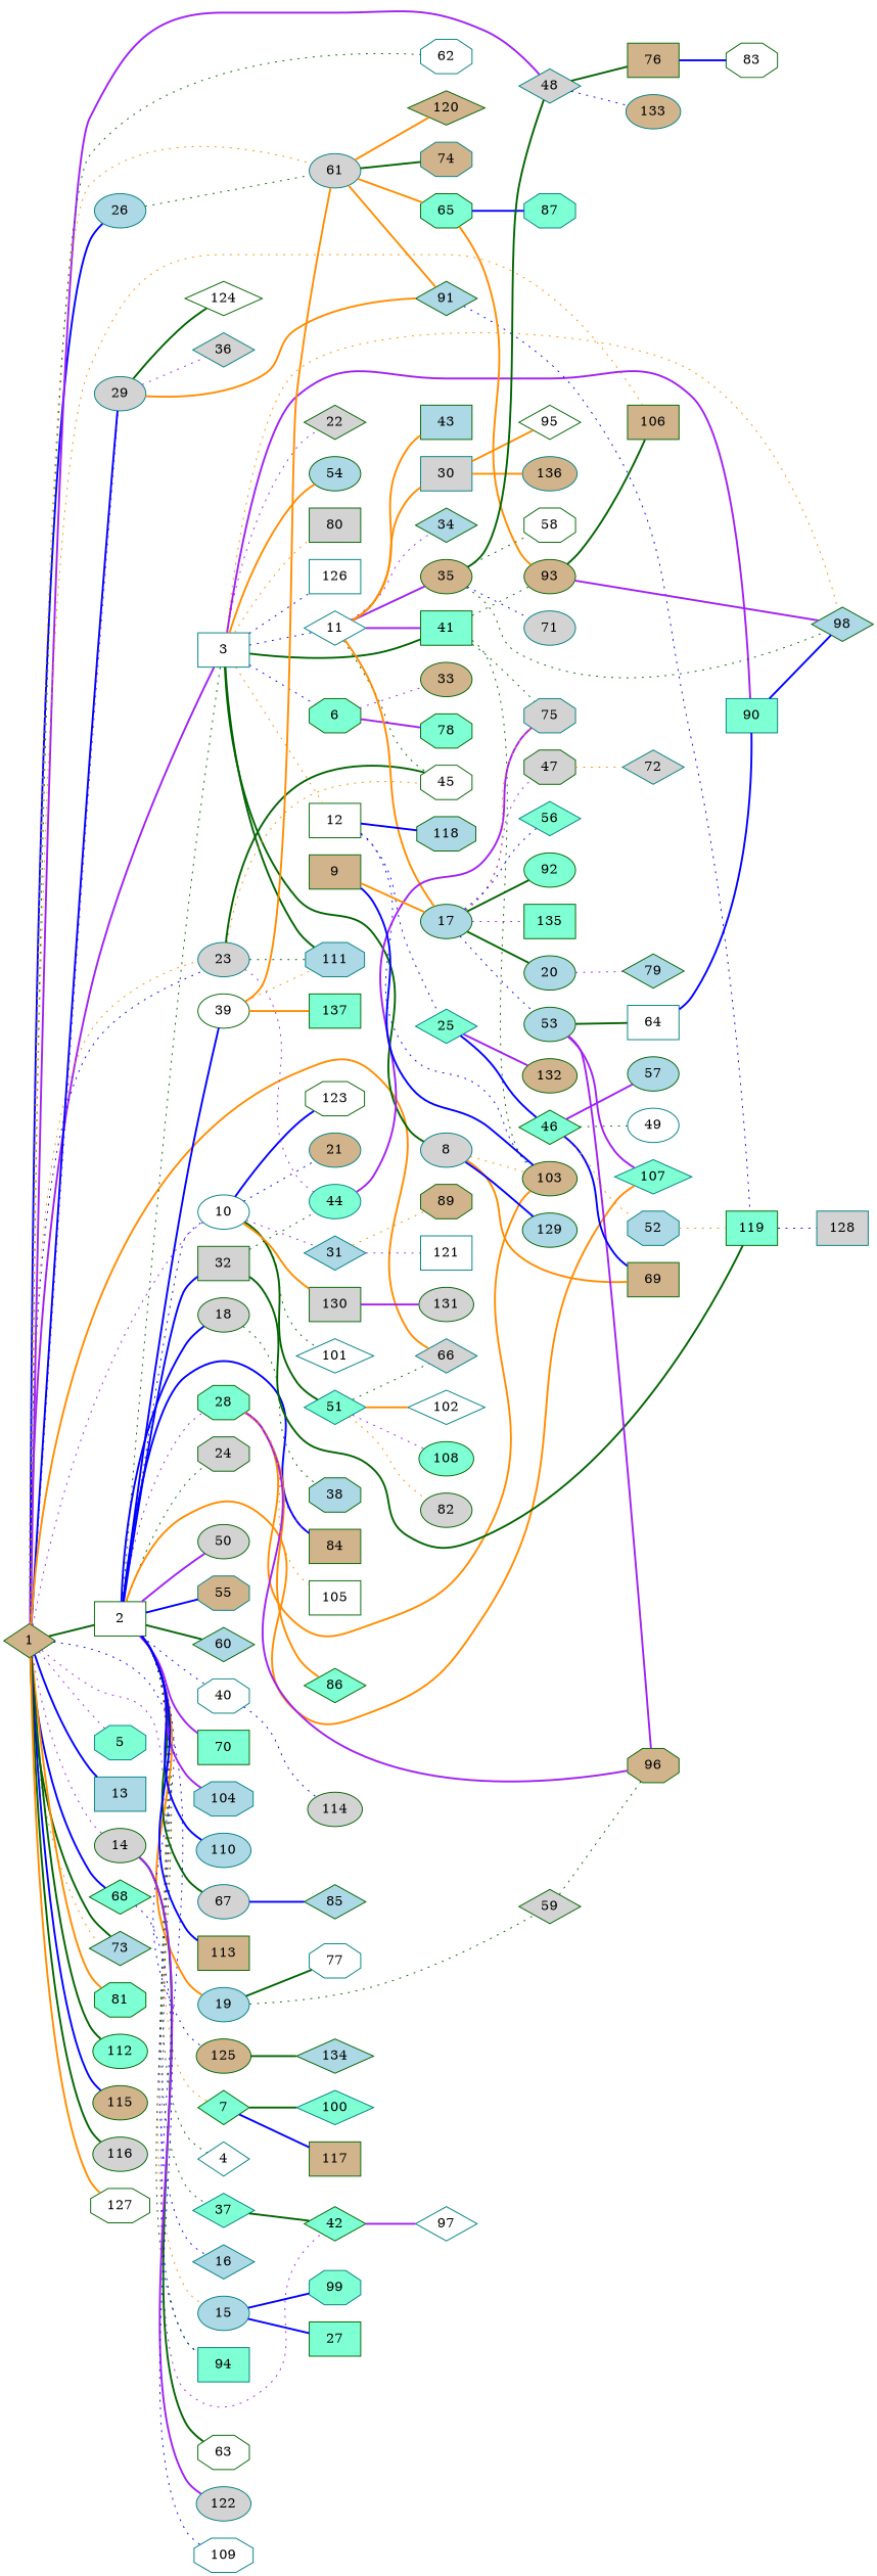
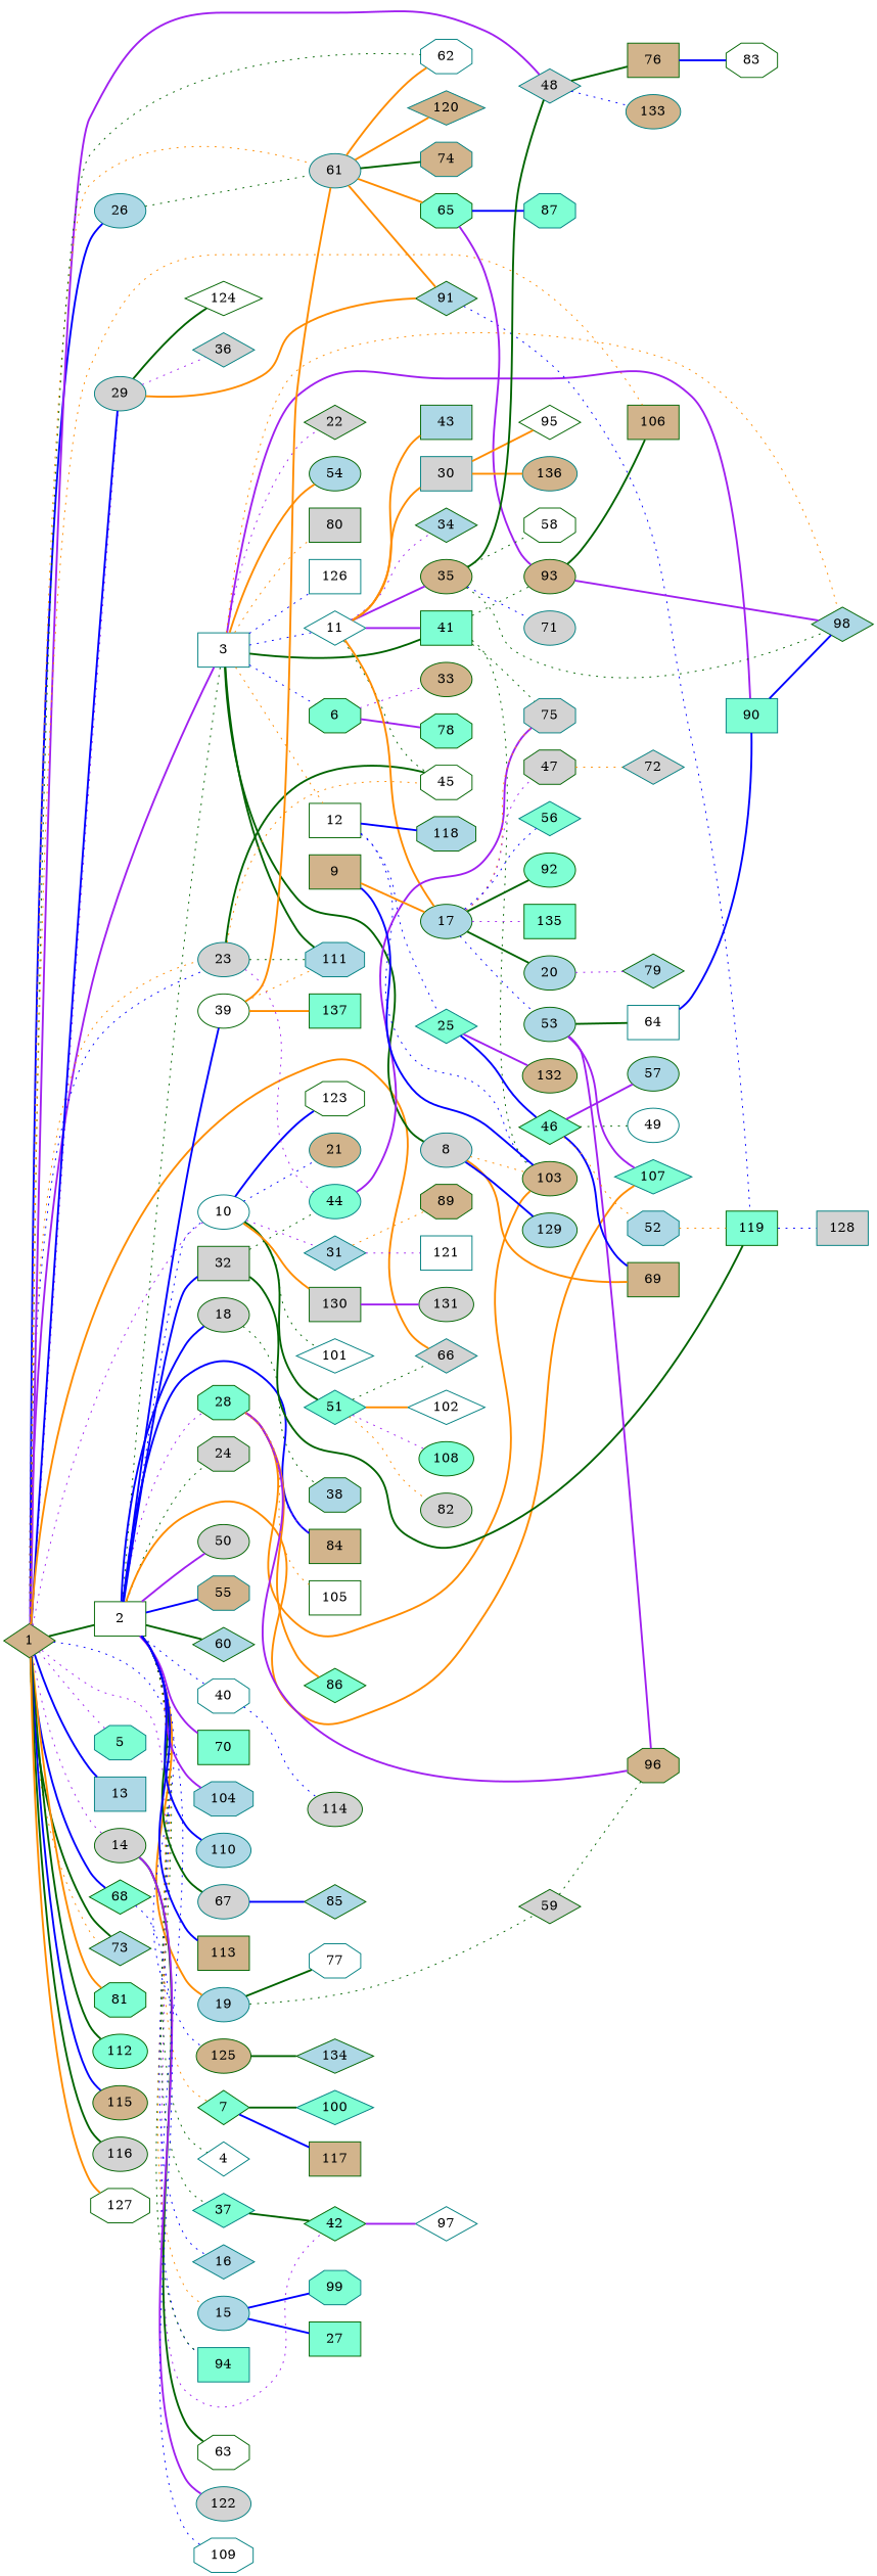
  graph {
    rankdir=LR
    node [color=darkgreen fillcolor=aquamarine shape=ellipse style=filled]
    edge [color=darkgreen style=bold]
    1 [fillcolor=tan shape=diamond]
    2 [fillcolor=white shape=box]
    3 [color=teal fillcolor=white shape=box]
    5 [color=teal shape=octagon]
    10 [color=teal fillcolor=white]
    13 [color=teal fillcolor=lightblue shape=box]
    14 [fillcolor=lightgrey]
    23 [color=teal fillcolor=lightgrey]
    26 [color=teal fillcolor=lightblue]
    29 [color=teal fillcolor=lightgrey]
    42 [shape=diamond]
    48 [color=teal fillcolor=lightgrey shape=diamond]
    61 [color=teal fillcolor=lightgrey]
    62 [color=teal fillcolor=white shape=octagon]
    66 [color=teal fillcolor=lightgrey shape=diamond]
    68 [shape=diamond]
    73 [fillcolor=lightblue shape=diamond]
    81 [shape=octagon]
    94 [color=teal shape=box]
    106 [fillcolor=tan shape=box]
    112
    115 [fillcolor=tan]
    116 [fillcolor=lightgrey]
    127 [fillcolor=white shape=octagon]
    4 [color=teal fillcolor=white shape=diamond]
    7 [shape=diamond]
    15 [color=teal fillcolor=lightblue]
    16 [color=teal fillcolor=lightblue shape=diamond]
    18 [fillcolor=lightgrey]
    19 [color=teal fillcolor=lightblue]
    24 [fillcolor=lightgrey shape=octagon]
    28 [shape=octagon]
    32 [fillcolor=lightgrey shape=box]
    37 [color=teal shape=diamond]
    39 [fillcolor=white]
    40 [color=teal fillcolor=white shape=octagon]
    50 [fillcolor=lightgrey]
    55 [color=teal fillcolor=tan shape=octagon]
    60 [fillcolor=lightblue shape=diamond]
    67 [color=teal fillcolor=lightgrey]
    70 [shape=box]
    84 [fillcolor=tan shape=box]
    104 [color=teal fillcolor=lightblue shape=octagon]
    107 [color=teal shape=diamond]
    110 [color=teal fillcolor=lightblue]
    113 [fillcolor=tan shape=box]
    125 [fillcolor=tan]
    6 [shape=octagon]
    8 [color=teal fillcolor=lightgrey]
    11 [color=teal fillcolor=white shape=diamond]
    12 [fillcolor=white shape=box]
    22 [fillcolor=lightgrey shape=diamond]
    41 [shape=box]
    54 [fillcolor=lightblue]
    80 [fillcolor=lightgrey shape=box]
    90 [color=teal shape=box]
    98 [fillcolor=lightblue shape=diamond]
    111 [color=teal fillcolor=lightblue shape=octagon]
    126 [color=teal fillcolor=white shape=box]
    21 [color=teal fillcolor=tan]
    31 [color=teal fillcolor=lightblue shape=diamond]
    51 [color=teal shape=diamond]
    101 [color=teal fillcolor=white shape=diamond]
    123 [fillcolor=white shape=octagon]
    130 [fillcolor=lightgrey shape=box]
    63 [fillcolor=white shape=octagon]
    122 [color=teal fillcolor=lightgrey]
    45 [fillcolor=white shape=octagon]
    44 [color=teal]
    36 [color=teal fillcolor=lightgrey shape=diamond]
    91 [fillcolor=lightblue shape=diamond]
    124 [fillcolor=white shape=diamond]
    97 [color=teal fillcolor=white shape=diamond]
    76 [fillcolor=tan shape=box]
    133 [color=teal fillcolor=tan]
    65 [shape=octagon]
    74 [color=teal fillcolor=tan shape=octagon]
-   120 [fillcolor=tan shape=diamond]
+   120 [color=teal fillcolor=tan shape=diamond]
    109 [color=teal fillcolor=white shape=octagon]
    100 [color=teal shape=diamond]
    117 [fillcolor=tan shape=box]
    27 [shape=box]
    99 [color=teal shape=octagon]
    38 [fillcolor=lightblue shape=octagon]
    59 [fillcolor=lightgrey shape=diamond]
    77 [color=teal fillcolor=white shape=octagon]
    103 [fillcolor=tan]
    86 [shape=diamond]
    96 [fillcolor=tan shape=octagon]
    105 [fillcolor=white shape=box]
    119 [shape=box]
    137 [shape=box]
    114 [fillcolor=lightgrey]
    85 [fillcolor=lightblue shape=diamond]
    134 [fillcolor=lightblue shape=diamond]
    33 [fillcolor=tan]
    78 [shape=octagon]
    69 [fillcolor=tan shape=box]
    129 [fillcolor=lightblue]
    9 [fillcolor=tan shape=box]
    17 [fillcolor=lightblue]
    30 [color=teal fillcolor=lightgrey shape=box]
    34 [fillcolor=lightblue shape=diamond]
    35 [fillcolor=tan]
    43 [fillcolor=lightblue shape=box]
    25 [color=teal shape=diamond]
    118 [fillcolor=lightblue shape=octagon]
    75 [color=teal fillcolor=lightgrey shape=octagon]
    93 [fillcolor=tan]
    20 [fillcolor=lightblue]
    47 [fillcolor=lightgrey shape=octagon]
    53 [fillcolor=lightblue]
    56 [color=teal shape=diamond]
    92
    135 [shape=box]
    89 [fillcolor=tan shape=octagon]
    121 [color=teal fillcolor=white shape=box]
    82 [fillcolor=lightgrey]
    102 [color=teal fillcolor=white shape=diamond]
    108
    131 [fillcolor=lightgrey]
    95 [fillcolor=white shape=diamond]
    136 [color=teal fillcolor=tan]
    58 [fillcolor=white shape=octagon]
    71 [color=teal fillcolor=lightgrey]
    46 [shape=diamond]
    132 [fillcolor=tan]
    79 [fillcolor=lightblue shape=diamond]
    72 [color=teal fillcolor=lightgrey shape=diamond]
    64 [color=teal fillcolor=white shape=box]
    49 [color=teal fillcolor=white]
    52 [color=teal fillcolor=lightblue shape=octagon]
    57 [fillcolor=lightblue]
    128 [color=teal fillcolor=lightgrey shape=box]
    83 [fillcolor=white shape=octagon]
    87 [color=teal shape=octagon]
    1 -- 2
    1 -- 3 [color=purple]
    1 -- 5 [color=purple style=dotted]
    1 -- 10 [color=purple style=dotted]
    1 -- 13 [color=blue]
    1 -- 14 [color=purple style=dotted]
    1 -- 23 [color=blue style=dotted]
    1 -- 23 [color=darkorange style=dotted]
    1 -- 26 [color=blue]
    1 -- 29 [color=purple style=dotted]
    1 -- 29 [color=blue]
    1 -- 42 [color=purple style=dotted]
    1 -- 48 [color=purple]
    1 -- 61 [color=darkorange style=dotted]
    1 -- 62 [style=dotted]
    1 -- 66 [color=darkorange]
    1 -- 68 [color=blue]
    1 -- 73 [color=darkorange style=dotted]
    1 -- 73
    1 -- 81 [color=darkorange]
    1 -- 94 [color=blue style=dotted]
    1 -- 106 [color=darkorange style=dotted]
    1 -- 112
    1 -- 115 [color=blue]
    1 -- 116
    1 -- 127 [color=darkorange]
    2 -- 3 [style=dotted]
    2 -- 10 [color=blue style=dotted]
    2 -- 94 [style=dotted]
    2 -- 4 [style=dotted]
    2 -- 7 [color=darkorange style=dotted]
    2 -- 15 [color=darkorange style=dotted]
    2 -- 16 [color=blue style=dotted]
    2 -- 18 [color=blue]
    2 -- 19 [color=darkorange]
    2 -- 24 [style=dotted]
    2 -- 28 [color=purple style=dotted]
    2 -- 32 [color=blue]
    2 -- 37 [style=dotted]
    2 -- 39 [color=blue]
    2 -- 40 [color=blue style=dotted]
    2 -- 50 [color=purple]
    2 -- 55 [color=blue]
    2 -- 60
    2 -- 67
    2 -- 70 [color=purple]
    2 -- 84 [color=blue]
    2 -- 104 [color=purple]
    2 -- 107 [color=darkorange]
    2 -- 110 [color=blue]
    2 -- 113 [color=blue]
    2 -- 125 [color=blue style=dotted]
    3 -- 6 [color=blue style=dotted]
    3 -- 8
    3 -- 11 [color=blue style=dotted]
    3 -- 12 [color=darkorange style=dotted]
    3 -- 22 [color=purple style=dotted]
    3 -- 41
    3 -- 54 [color=darkorange]
    3 -- 80 [color=darkorange style=dotted]
    3 -- 90 [color=purple]
    3 -- 98 [color=darkorange style=dotted]
    3 -- 111
    3 -- 126 [color=blue style=dotted]
    10 -- 21 [color=blue style=dotted]
    10 -- 31 [color=purple style=dotted]
    10 -- 51
    10 -- 101 [style=dotted]
    10 -- 123 [color=blue]
    10 -- 130 [color=darkorange]
    14 -- 63
    14 -- 122 [color=purple]
    23 -- 111 [style=dotted]
    23 -- 45 [color=darkorange style=dotted]
    23 -- 45
    23 -- 44 [color=purple style=dotted]
    26 -- 61 [style=dotted]
    29 -- 36 [color=purple style=dotted]
    29 -- 91 [color=darkorange]
    29 -- 124
    42 -- 97 [color=purple]
    48 -- 76
    48 -- 133 [color=blue style=dotted]
+   61 -- 62 [color=darkorange]
    61 -- 91 [color=darkorange]
    61 -- 65 [color=darkorange]
    61 -- 74
    61 -- 120 [color=darkorange]
    68 -- 109 [color=blue style=dotted]
    7 -- 100
    7 -- 117 [color=blue]
    15 -- 27 [color=blue]
    15 -- 99 [color=blue]
    18 -- 38 [style=dotted]
    19 -- 59 [style=dotted]
    19 -- 77
    28 -- 84 [color=purple style=dotted]
    28 -- 103 [color=darkorange]
    28 -- 86 [color=darkorange]
    28 -- 96 [color=purple]
    28 -- 105 [color=darkorange style=dotted]
    32 -- 44 [style=dotted]
    32 -- 119
    37 -- 42
    39 -- 61 [color=darkorange]
    39 -- 111 [color=darkorange style=dotted]
    39 -- 137 [color=darkorange]
    40 -- 114 [color=blue style=dotted]
    67 -- 85 [color=blue]
    125 -- 134
    6 -- 33 [color=purple style=dotted]
    6 -- 78 [color=purple]
    8 -- 103 [color=darkorange style=dotted]
    8 -- 69 [color=darkorange]
    8 -- 129 [color=blue]
    11 -- 41 [color=purple]
    11 -- 45 [style=dotted]
    11 -- 17 [color=darkorange]
    11 -- 30 [color=darkorange]
    11 -- 34 [color=purple style=dotted]
    11 -- 35 [color=purple]
    11 -- 43 [color=darkorange]
    12 -- 103 [color=blue style=dotted]
    12 -- 25 [color=blue style=dotted]
    12 -- 118 [color=blue]
    41 -- 103 [style=dotted]
    41 -- 75 [style=dotted]
    41 -- 93 [style=dotted]
    90 -- 98 [color=blue]
    31 -- 89 [color=darkorange style=dotted]
    31 -- 121 [color=purple style=dotted]
    51 -- 66 [style=dotted]
    51 -- 82 [color=darkorange style=dotted]
    51 -- 102 [color=darkorange]
    51 -- 108 [color=purple style=dotted]
    130 -- 131 [color=purple]
    44 -- 75 [color=purple]
    91 -- 119 [color=blue style=dotted]
    76 -- 83 [color=blue]
-   65 -- 93 [color=darkorange]
+   65 -- 93 [color=purple]
    65 -- 87 [color=blue]
    59 -- 96 [style=dotted]
    119 -- 128 [color=blue style=dotted]
    9 -- 103 [color=blue]
    9 -- 17 [color=darkorange]
    17 -- 75 [color=darkorange style=dotted]
    17 -- 20
    17 -- 47 [color=purple style=dotted]
    17 -- 53 [color=blue style=dotted]
    17 -- 56 [color=blue style=dotted]
    17 -- 92
    17 -- 135 [color=purple style=dotted]
    30 -- 95 [color=darkorange]
    30 -- 136 [color=darkorange]
    35 -- 48
    35 -- 98 [style=dotted]
    35 -- 58 [style=dotted]
    35 -- 71 [color=blue style=dotted]
    25 -- 46 [color=blue]
    25 -- 132 [color=purple]
    93 -- 106
    93 -- 98 [color=purple]
    20 -- 79 [color=purple style=dotted]
    47 -- 72 [color=darkorange style=dotted]
    53 -- 107 [color=purple]
    53 -- 96 [color=purple]
    53 -- 64
    46 -- 69 [color=blue]
    46 -- 49 [style=dotted]
    46 -- 52 [color=darkorange style=dotted]
    46 -- 57 [color=purple]
    64 -- 90 [color=blue]
    52 -- 119 [color=darkorange style=dotted]
  }
